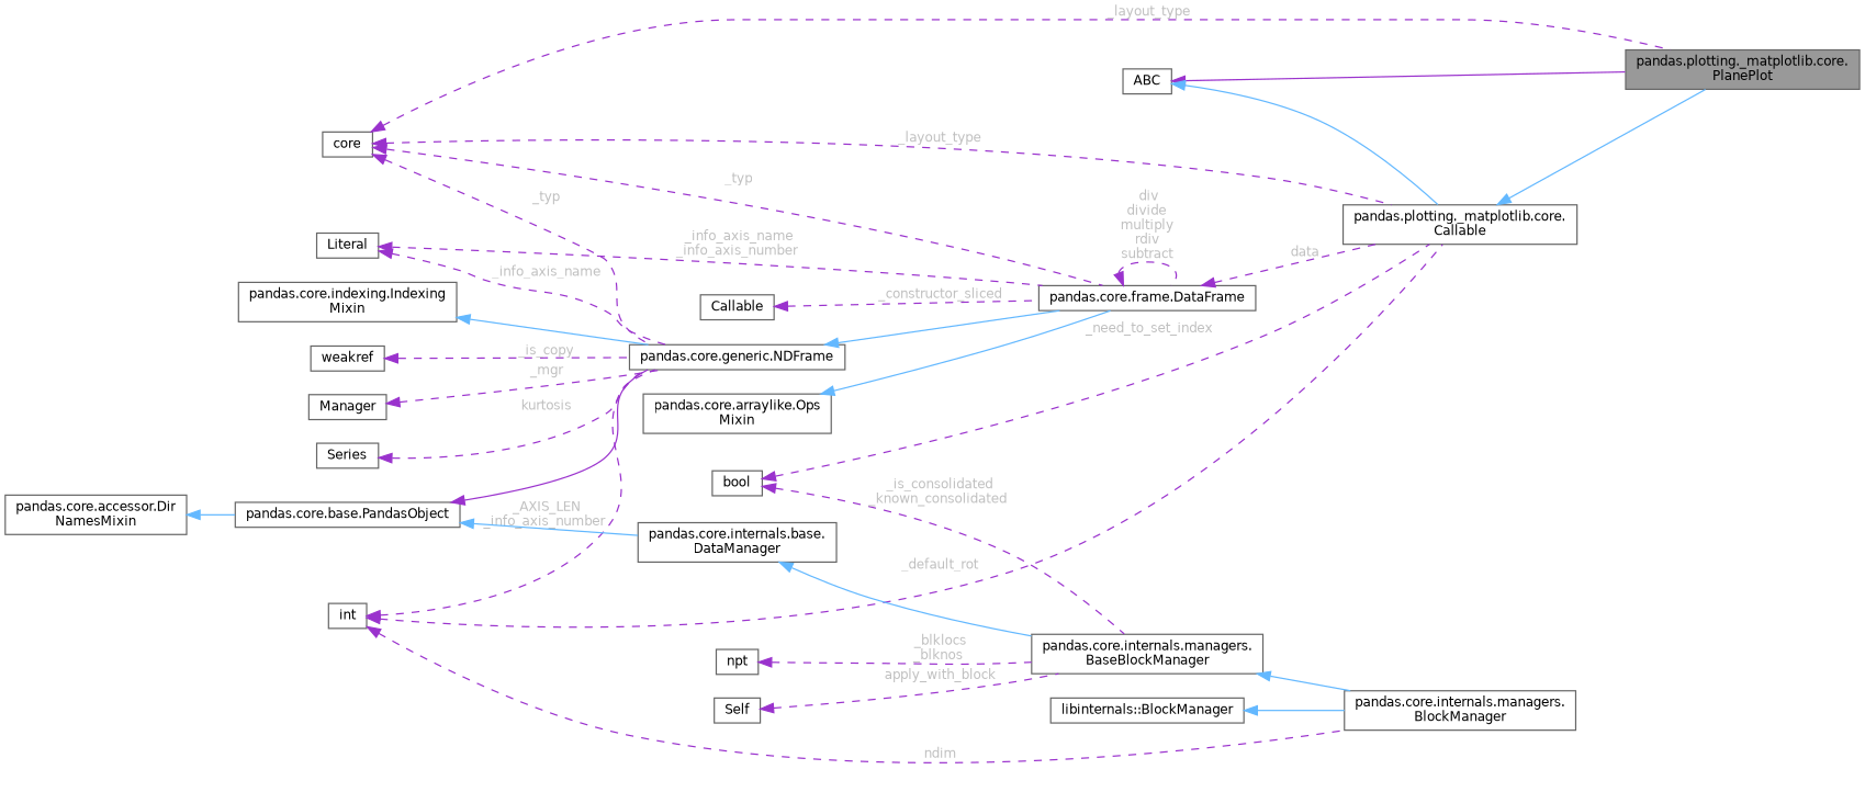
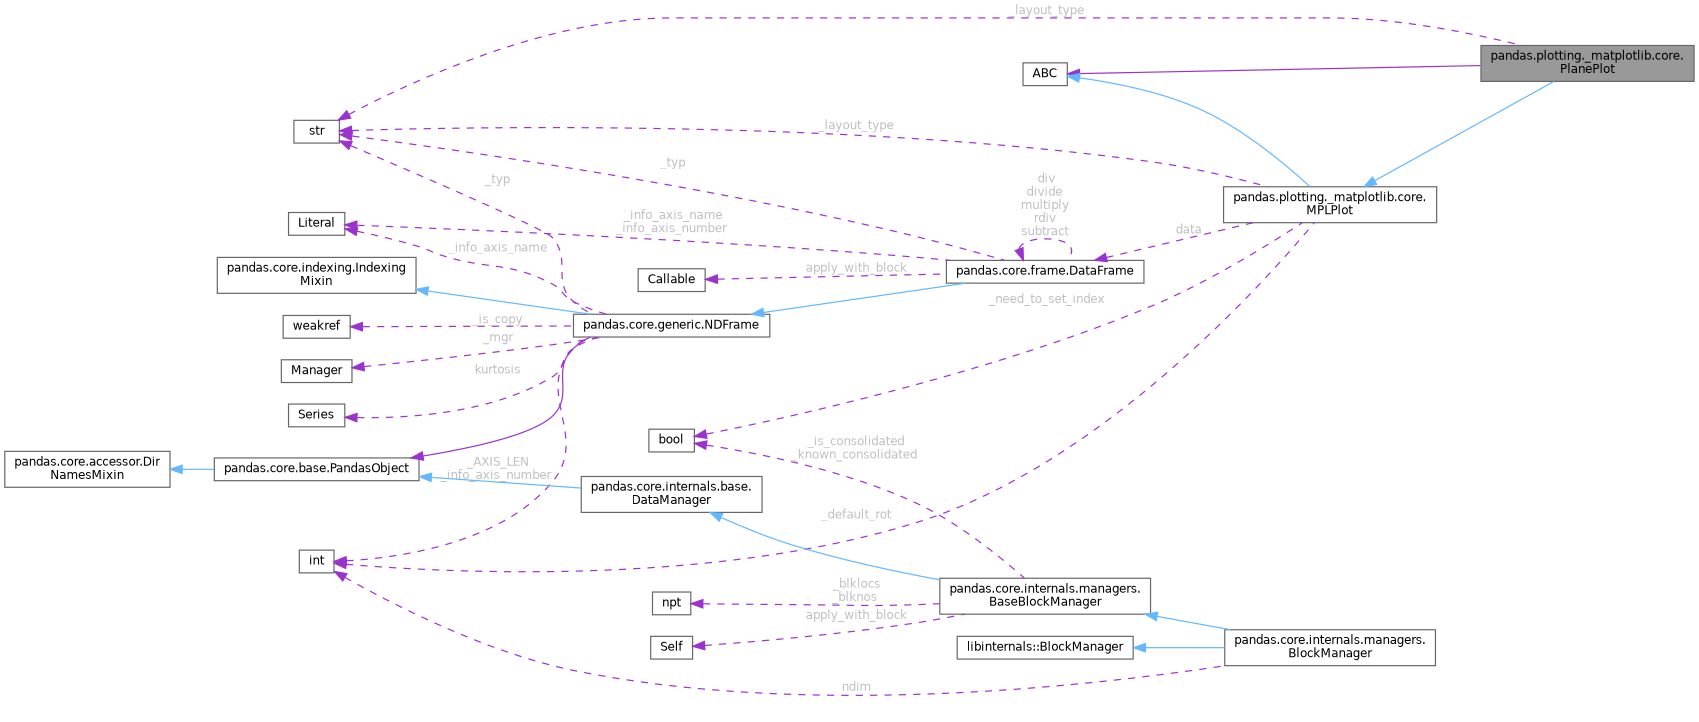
  digraph {
    rankdir=LR
    node [color=gray40 fillcolor=white fontname=Helvetica fontsize=10 shape=box style=filled]
    edge [color=darkorchid3 dir=back fontname=Helvetica fontsize=10 labelfontname=Helvetica labelfontsize=10 style=dashed fontcolor=grey]
    n1 [fillcolor=grey60 fontcolor=black height=0.2 label="pandas.plotting._matplotlib.core.\lPlanePlot" width=0.4]
-   n2 [height=0.2 label="pandas.plotting._matplotlib.core.\lCallable" width=0.4]
+   n2 [height=0.2 label="pandas.plotting._matplotlib.core.\lMPLPlot" width=0.4]
    n3 [height=0.2 label=ABC width=0.4]
-   n4 [height=0.2 label=core width=0.4]
+   n4 [height=0.2 label=str width=0.4]
    n5 [height=0.2 label="pandas.core.frame.DataFrame" width=0.4]
    n6 [height=0.2 label="pandas.core.generic.NDFrame" width=0.4]
    n7 [height=0.2 label=int width=0.4]
    n8 [height=0.2 label="pandas.core.internals.managers.\lBlockManager" width=0.4]
    n9 [height=0.2 label="pandas.core.base.PandasObject" width=0.4]
    n10 [height=0.2 label="pandas.core.internals.base.\lDataManager" width=0.4]
    n11 [height=0.2 label="pandas.core.internals.managers.\lBaseBlockManager" width=0.4]
    n12 [height=0.2 label="pandas.core.accessor.Dir\lNamesMixin" width=0.4]
    n13 [height=0.2 label="pandas.core.indexing.Indexing\lMixin" width=0.4]
    n14 [height=0.2 label=weakref width=0.4]
    n15 [height=0.2 label=Manager width=0.4]
    n16 [height=0.2 label=Literal width=0.4]
    n17 [height=0.2 label=Series width=0.4]
-   n18 [height=0.2 label="pandas.core.arraylike.Ops\lMixin" width=0.4]
    n19 [height=0.2 label="libinternals::BlockManager" width=0.4]
    n20 [height=0.2 label=npt width=0.4]
    n21 [height=0.2 label=bool width=0.4]
    n22 [height=0.2 label=Self width=0.4]
    n23 [height=0.2 label=Callable width=0.4]
    n2 -> n1 [color=steelblue1 style=solid fontcolor=""]
    n3 -> n1 [style=solid fontcolor=""]
    n3 -> n2 [color=steelblue1 style=solid fontcolor=""]
    n4 -> n1 [label=" _layout_type"]
    n4 -> n2 [label=" _layout_type"]
    n4 -> n5 [label=" _typ"]
    n4 -> n6 [label=" _typ"]
    n5 -> n2 [label=" data"]
    n5 -> n5 [label=" div\ndivide\nmultiply\nrdiv\nsubtract"]
    n6 -> n5 [color=steelblue1 style=solid fontcolor=""]
    n7 -> n2 [label=" _default_rot"]
    n7 -> n6 [label=" _AXIS_LEN\n_info_axis_number"]
    n7 -> n8 [label=" ndim"]
    n9 -> n6 [style=solid fontcolor=""]
    n9 -> n10 [color=steelblue1 style=solid fontcolor=""]
    n10 -> n11 [color=steelblue1 style=solid fontcolor=""]
    n11 -> n8 [color=steelblue1 style=solid fontcolor=""]
    n12 -> n9 [color=steelblue1 style=solid fontcolor=""]
    n13 -> n6 [color=steelblue1 style=solid fontcolor=""]
    n14 -> n6 [label=" _is_copy"]
    n15 -> n6 [label=" _mgr"]
    n16 -> n5 [label=" _info_axis_name\n_info_axis_number"]
    n16 -> n6 [label=" _info_axis_name"]
    n17 -> n6 [label=" kurtosis"]
-   n18 -> n5 [color=steelblue1 style=solid fontcolor=""]
    n19 -> n8 [color=steelblue1 style=solid fontcolor=""]
    n20 -> n11 [label=" _blklocs\n_blknos"]
    n21 -> n2 [label=" _need_to_set_index"]
    n21 -> n11 [label=" _is_consolidated\n_known_consolidated"]
    n22 -> n11 [label=" apply_with_block"]
-   n23 -> n5 [label=" _constructor_sliced"]
+   n23 -> n5 [label=" apply_with_block"]
  }
